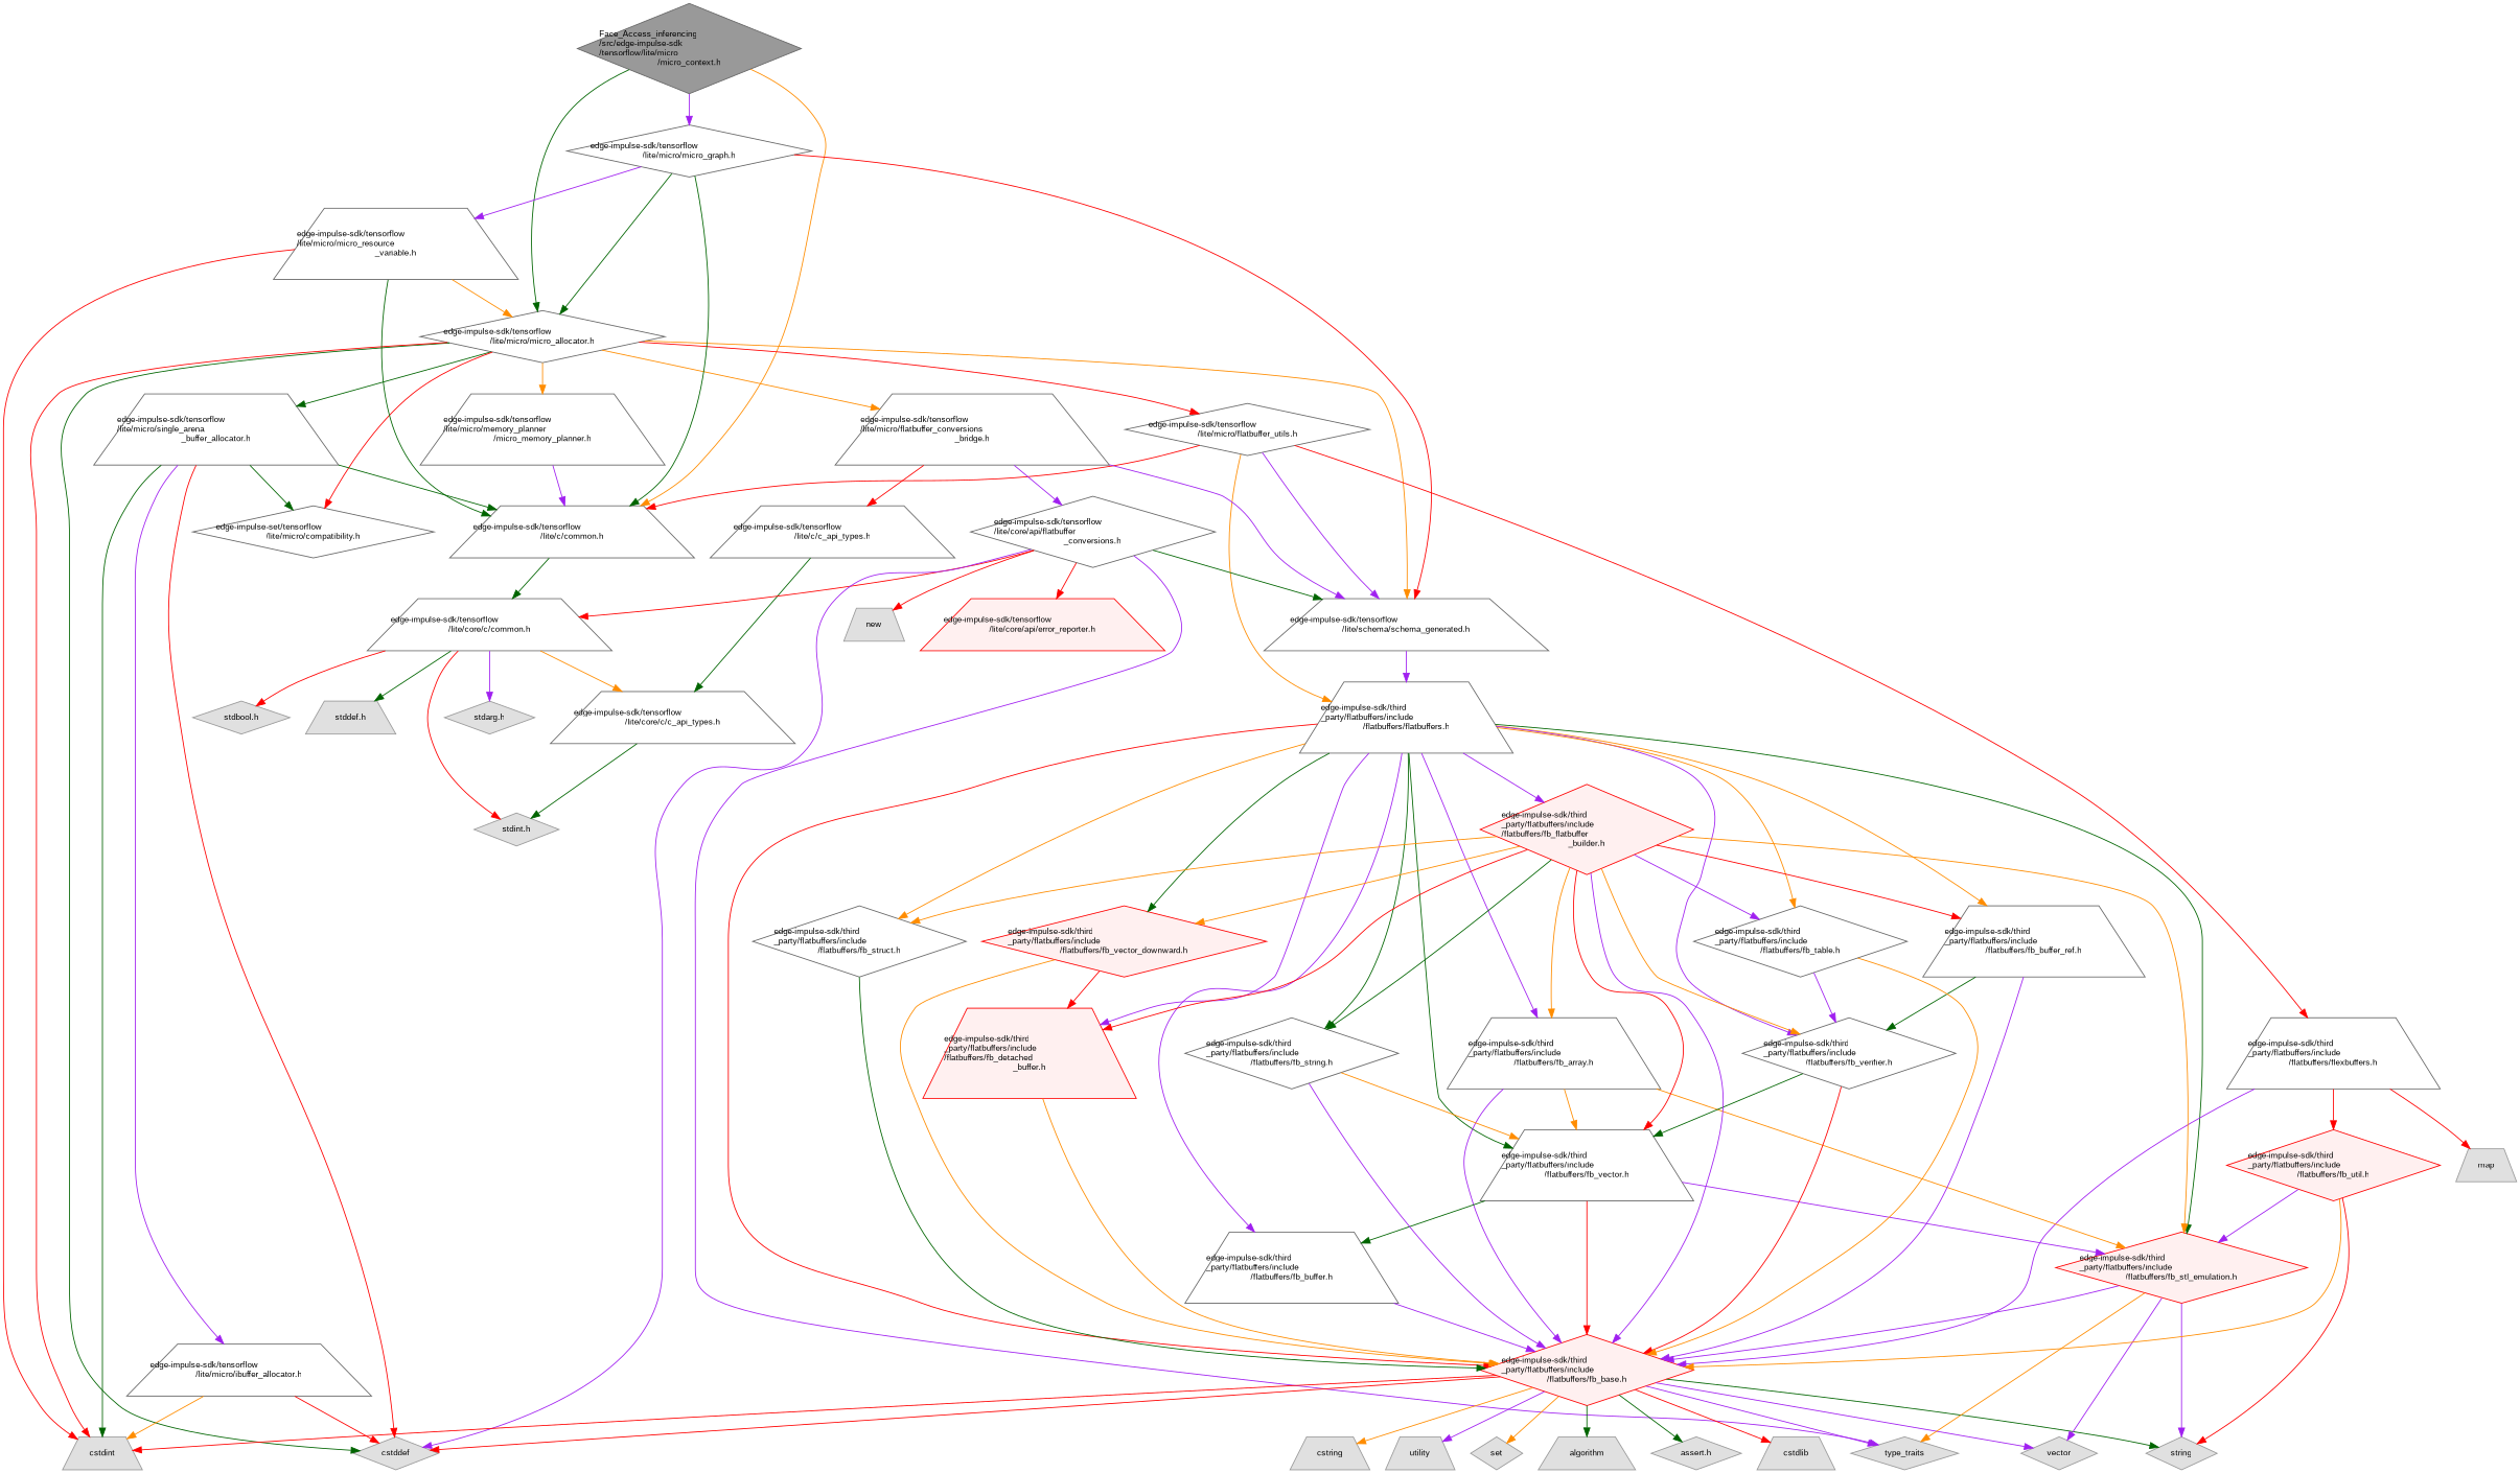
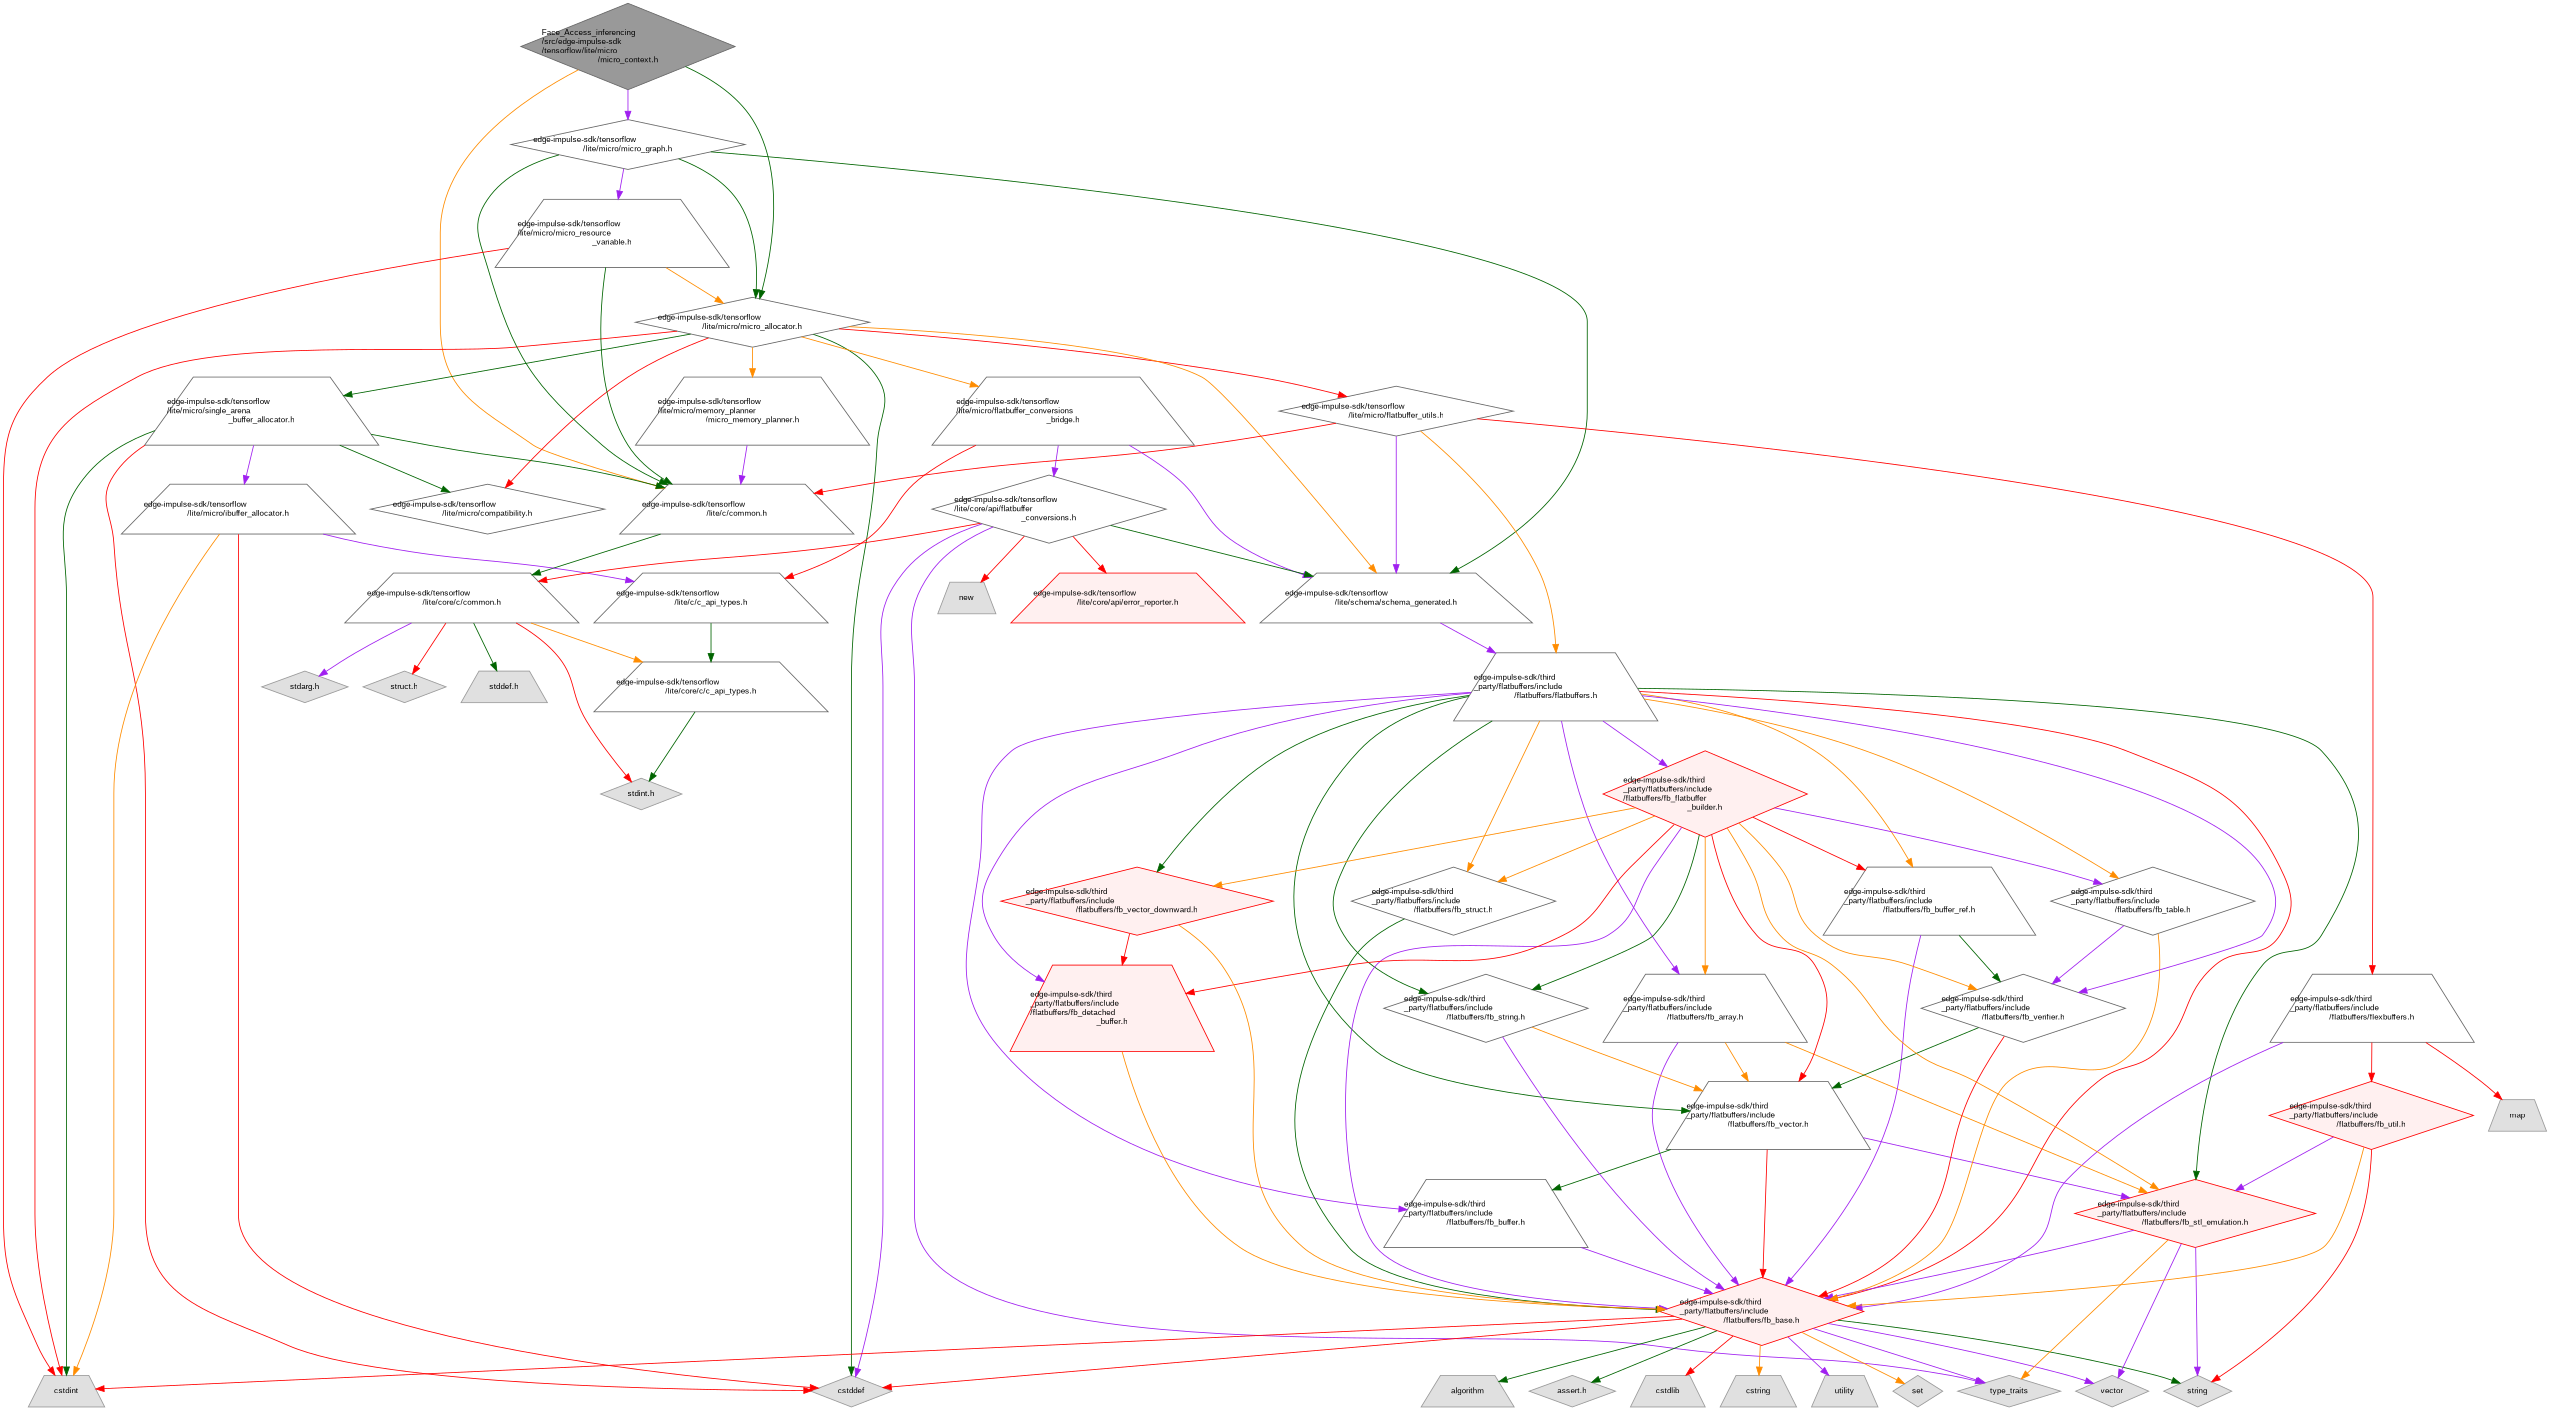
  digraph {
    fontname="Liberation Sans"
    node [color=grey40 fillcolor=white fontname="Liberation Sans" fontsize=10 shape=trapezium style=filled]
    edge [color=purple fontname="Liberation Sans" fontsize=10 labelfontname=Helvetica labelfontsize=10 style=solid]
    n1 [color=gray40 fillcolor=grey60 fontcolor=black height=0.2 label="Face_Access_inferencing\l/src/edge-impulse-sdk\l/tensorflow/lite/micro\l/micro_context.h" shape=diamond width=0.4]
    n2 [height=0.2 label="edge-impulse-sdk/tensorflow\l/lite/c/common.h" width=0.4]
    n3 [height=0.2 label="edge-impulse-sdk/tensorflow\l/lite/micro/micro_allocator.h" shape=diamond width=0.4]
    n4 [height=0.2 label="edge-impulse-sdk/tensorflow\l/lite/micro/micro_graph.h" shape=diamond width=0.4]
    n5 [height=0.2 label="edge-impulse-sdk/tensorflow\l/lite/core/c/common.h" width=0.4]
    n6 [color=grey60 fillcolor="#E0E0E0" height=0.2 label=cstddef shape=diamond width=0.4]
    n7 [color=grey60 fillcolor="#E0E0E0" height=0.2 label=cstdint width=0.4]
    n8 [height=0.2 label="edge-impulse-sdk/tensorflow\l/lite/micro/single_arena\l_buffer_allocator.h" width=0.4]
-   n9 [height=0.2 label="edge-impulse-set/tensorflow\l/lite/micro/compatibility.h" shape=diamond width=0.4]
+   n9 [height=0.2 label="edge-impulse-sdk/tensorflow\l/lite/micro/compatibility.h" shape=diamond width=0.4]
    n10 [height=0.2 label="edge-impulse-sdk/tensorflow\l/lite/micro/flatbuffer_utils.h" shape=diamond width=0.4]
    n11 [height=0.2 label="edge-impulse-sdk/tensorflow\l/lite/schema/schema_generated.h" width=0.4]
    n12 [height=0.2 label="edge-impulse-sdk/tensorflow\l/lite/micro/memory_planner\l/micro_memory_planner.h" width=0.4]
    n13 [height=0.2 label="edge-impulse-sdk/tensorflow\l/lite/micro/flatbuffer_conversions\l_bridge.h" width=0.4]
    n14 [height=0.2 label="edge-impulse-sdk/tensorflow\l/lite/micro/micro_resource\l_variable.h" width=0.4]
    n15 [color=grey60 fillcolor="#E0E0E0" height=0.2 label="stdarg.h" shape=diamond width=0.4]
-   n16 [color=grey60 fillcolor="#E0E0E0" height=0.2 label="stdbool.h" shape=diamond width=0.4]
+   n16 [color=grey60 fillcolor="#E0E0E0" height=0.2 label="struct.h" shape=diamond width=0.4]
    n17 [color=grey60 fillcolor="#E0E0E0" height=0.2 label="stddef.h" width=0.4]
    n18 [color=grey60 fillcolor="#E0E0E0" height=0.2 label="stdint.h" shape=diamond width=0.4]
    n19 [height=0.2 label="edge-impulse-sdk/tensorflow\l/lite/core/c/c_api_types.h" width=0.4]
    n20 [height=0.2 label="edge-impulse-sdk/tensorflow\l/lite/micro/ibuffer_allocator.h" width=0.4]
    n21 [height=0.2 label="edge-impulse-sdk/third\l_party/flatbuffers/include\l/flatbuffers/flatbuffers.h" width=0.4]
    n22 [height=0.2 label="edge-impulse-sdk/third\l_party/flatbuffers/include\l/flatbuffers/flexbuffers.h" width=0.4]
    n23 [height=0.2 label="edge-impulse-sdk/tensorflow\l/lite/c/c_api_types.h" width=0.4]
    n24 [height=0.2 label="edge-impulse-sdk/tensorflow\l/lite/core/api/flatbuffer\l_conversions.h" shape=diamond width=0.4]
    n25 [height=0.2 label="edge-impulse-sdk/third\l_party/flatbuffers/include\l/flatbuffers/fb_array.h" width=0.4]
    n26 [color=red fillcolor="#FFF0F0" height=0.2 label="edge-impulse-sdk/third\l_party/flatbuffers/include\l/flatbuffers/fb_base.h" shape=diamond width=0.4]
    n27 [color=red fillcolor="#FFF0F0" height=0.2 label="edge-impulse-sdk/third\l_party/flatbuffers/include\l/flatbuffers/fb_stl_emulation.h" shape=diamond width=0.4]
    n28 [height=0.2 label="edge-impulse-sdk/third\l_party/flatbuffers/include\l/flatbuffers/fb_vector.h" width=0.4]
    n29 [height=0.2 label="edge-impulse-sdk/third\l_party/flatbuffers/include\l/flatbuffers/fb_buffer.h" width=0.4]
    n30 [height=0.2 label="edge-impulse-sdk/third\l_party/flatbuffers/include\l/flatbuffers/fb_buffer_ref.h" width=0.4]
    n31 [height=0.2 label="edge-impulse-sdk/third\l_party/flatbuffers/include\l/flatbuffers/fb_verifier.h" shape=diamond width=0.4]
    n32 [color=red fillcolor="#FFF0F0" height=0.2 label="edge-impulse-sdk/third\l_party/flatbuffers/include\l/flatbuffers/fb_detached\l_buffer.h" width=0.4]
    n33 [color=red fillcolor="#FFF0F0" height=0.2 label="edge-impulse-sdk/third\l_party/flatbuffers/include\l/flatbuffers/fb_flatbuffer\l_builder.h" shape=diamond width=0.4]
    n34 [height=0.2 label="edge-impulse-sdk/third\l_party/flatbuffers/include\l/flatbuffers/fb_string.h" shape=diamond width=0.4]
    n35 [height=0.2 label="edge-impulse-sdk/third\l_party/flatbuffers/include\l/flatbuffers/fb_struct.h" shape=diamond width=0.4]
    n36 [height=0.2 label="edge-impulse-sdk/third\l_party/flatbuffers/include\l/flatbuffers/fb_table.h" shape=diamond width=0.4]
    n37 [color=red fillcolor="#FFF0F0" height=0.2 label="edge-impulse-sdk/third\l_party/flatbuffers/include\l/flatbuffers/fb_vector_downward.h" shape=diamond width=0.4]
    n38 [color=grey60 fillcolor="#E0E0E0" height=0.2 label=map width=0.4]
    n39 [color=red fillcolor="#FFF0F0" height=0.2 label="edge-impulse-sdk/third\l_party/flatbuffers/include\l/flatbuffers/fb_util.h" shape=diamond width=0.4]
    n40 [color=grey60 fillcolor="#E0E0E0" height=0.2 label="assert.h" shape=diamond width=0.4]
    n41 [color=grey60 fillcolor="#E0E0E0" height=0.2 label=cstdlib width=0.4]
    n42 [color=grey60 fillcolor="#E0E0E0" height=0.2 label=cstring width=0.4]
    n43 [color=grey60 fillcolor="#E0E0E0" height=0.2 label=utility width=0.4]
    n44 [color=grey60 fillcolor="#E0E0E0" height=0.2 label=string shape=diamond width=0.4]
    n45 [color=grey60 fillcolor="#E0E0E0" height=0.2 label=type_traits shape=diamond width=0.4]
    n46 [color=grey60 fillcolor="#E0E0E0" height=0.2 label=vector shape=diamond width=0.4]
    n47 [color=grey60 fillcolor="#E0E0E0" height=0.2 label=set shape=diamond width=0.4]
    n48 [color=grey60 fillcolor="#E0E0E0" height=0.2 label=algorithm width=0.4]
    n49 [color=grey60 fillcolor="#E0E0E0" height=0.2 label=new width=0.4]
    n50 [color=red fillcolor="#FFF0F0" height=0.2 label="edge-impulse-sdk/tensorflow\l/lite/core/api/error_reporter.h" width=0.4]
    n1 -> n2 [color=darkorange]
    n1 -> n3 [color=darkgreen]
    n1 -> n4
    n2 -> n5 [color=darkgreen]
    n3 -> n6 [color=darkgreen]
    n3 -> n7 [color=red]
    n3 -> n8 [color=darkgreen]
    n3 -> n9 [color=red]
    n3 -> n10 [color=red]
    n3 -> n11 [color=darkorange]
    n3 -> n12 [color=darkorange]
    n3 -> n13 [color=darkorange]
    n4 -> n2 [color=darkgreen]
    n4 -> n3 [color=darkgreen]
-   n4 -> n11 [color=red]
+   n4 -> n11 [color=darkgreen]
    n4 -> n14
    n5 -> n15
    n5 -> n16 [color=red]
    n5 -> n17 [color=darkgreen]
    n5 -> n18 [color=red]
    n5 -> n19 [color=darkorange]
    n8 -> n2 [color=darkgreen]
    n8 -> n6 [color=red]
    n8 -> n7 [color=darkgreen]
    n8 -> n9 [color=darkgreen]
    n8 -> n20
    n10 -> n2 [color=red]
    n10 -> n11
    n10 -> n21 [color=darkorange]
    n10 -> n22 [color=red]
    n11 -> n21
    n12 -> n2
    n13 -> n11
    n13 -> n23 [color=red]
    n13 -> n24
    n14 -> n2 [color=darkgreen]
    n14 -> n3 [color=darkorange]
    n14 -> n7 [color=red]
    n19 -> n18 [color=darkgreen]
    n20 -> n6 [color=red]
    n20 -> n7 [color=darkorange]
+   n20 -> n23
    n21 -> n25
    n21 -> n26 [color=red]
    n21 -> n27 [color=darkgreen]
    n21 -> n28 [color=darkgreen]
    n21 -> n29
    n21 -> n30 [color=darkorange]
    n21 -> n31
    n21 -> n32
    n21 -> n33
    n21 -> n34 [color=darkgreen]
    n21 -> n35 [color=darkorange]
    n21 -> n36 [color=darkorange]
    n21 -> n37 [color=darkgreen]
    n22 -> n26
    n22 -> n38 [color=red]
    n22 -> n39 [color=red]
    n23 -> n19 [color=darkgreen]
    n24 -> n5 [color=red]
    n24 -> n6
    n24 -> n11 [color=darkgreen]
    n24 -> n45
    n24 -> n49 [color=red]
    n24 -> n50 [color=red]
    n25 -> n26
    n25 -> n27 [color=darkorange]
    n25 -> n28 [color=darkorange]
    n26 -> n6 [color=red]
    n26 -> n7 [color=red]
    n26 -> n40 [color=darkgreen]
    n26 -> n41 [color=red]
    n26 -> n42 [color=darkorange]
    n26 -> n43
    n26 -> n44 [color=darkgreen]
    n26 -> n45
    n26 -> n46
    n26 -> n47 [color=darkorange]
    n26 -> n48 [color=darkgreen]
    n27 -> n26
    n27 -> n44
    n27 -> n45 [color=darkorange]
    n27 -> n46
    n28 -> n26 [color=red]
    n28 -> n27
    n28 -> n29 [color=darkgreen]
    n29 -> n26
    n30 -> n26
    n30 -> n31 [color=darkgreen]
    n31 -> n26 [color=red]
    n31 -> n28 [color=darkgreen]
    n32 -> n26 [color=darkorange]
    n33 -> n25 [color=darkorange]
    n33 -> n26
    n33 -> n27 [color=darkorange]
    n33 -> n28 [color=red]
    n33 -> n30 [color=red]
    n33 -> n31 [color=darkorange]
    n33 -> n32 [color=red]
    n33 -> n34 [color=darkgreen]
    n33 -> n35 [color=darkorange]
    n33 -> n36
    n33 -> n37 [color=darkorange]
    n34 -> n26
    n34 -> n28 [color=darkorange]
    n35 -> n26 [color=darkgreen]
    n36 -> n26 [color=darkorange]
    n36 -> n31
    n37 -> n26 [color=darkorange]
    n37 -> n32 [color=red]
    n39 -> n26 [color=darkorange]
    n39 -> n27
    n39 -> n44 [color=red]
  }
